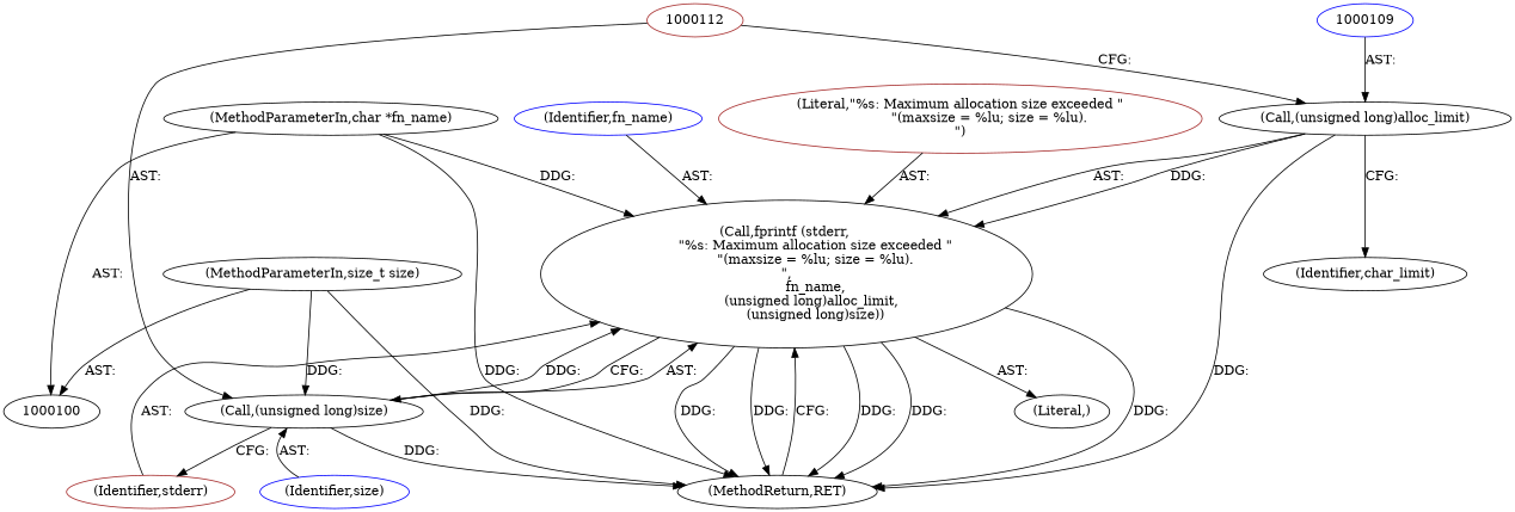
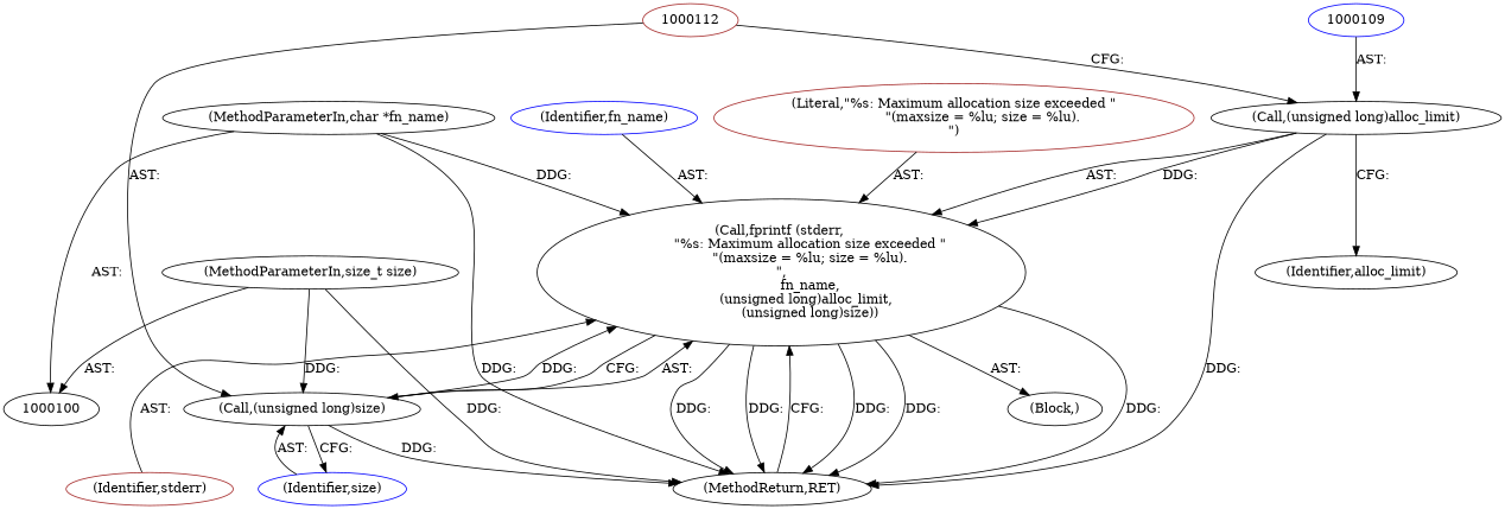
  digraph {
    node [color=black]
    n1 [label="(Call,fprintf (stderr, \n              \"%s: Maximum allocation size exceeded \"\n              \"(maxsize = %lu; size = %lu).\n\",\n              fn_name,\n             (unsigned long)alloc_limit, \n              (unsigned long)size))"]
    n2 [label="(Call,(unsigned long)size)"]
    n3 [label="(MethodReturn,RET)"]
-   n4 [label="(Literal,)"]
+   n4 [label="(Block,)"]
    n5 [color=blue label="(Identifier,size)"]
    n6 [label="(MethodParameterIn,char *fn_name)"]
    1000100
    n8 [label="(Call,(unsigned long)alloc_limit)"]
-   n9 [label="(Identifier,char_limit)"]
+   n9 [label="(Identifier,alloc_limit)"]
    n10 [label="(MethodParameterIn,size_t size)"]
    n11 [color=blue label="(Identifier,fn_name)"]
    n12 [color=brown label="(Identifier,stderr)"]
    n13 [color=brown label="(Literal,\"%s: Maximum allocation size exceeded \"\n              \"(maxsize = %lu; size = %lu).\n\")"]
    1000109 [color=blue]
    1000112 [color=brown]
    n1 -> n2 [label="CFG: "]
    n1 -> n3 [label="DDG: "]
    n1 -> n3 [label="DDG: "]
    n1 -> n3 [label="DDG: "]
    n1 -> n3 [label="DDG: "]
    n1 -> n3 [label="DDG: "]
    n1 -> n4 [label="AST: "]
    n2 -> n1 [label="AST: "]
    n2 -> n1 [label="DDG: "]
    n2 -> n3 [label="DDG: "]
-   n2 -> n12 [label="CFG: "]
+   n2 -> n5 [label="CFG: "]
    n3 -> n1 [label="CFG: "]
    n5 -> n2 [label="AST: "]
    n6 -> n1 [label="DDG: "]
    n6 -> n3 [label="DDG: "]
    n6 -> 1000100 [label="AST: "]
    n8 -> n1 [label="AST: "]
    n8 -> n1 [label="DDG: "]
    n8 -> n3 [label="DDG: "]
    n8 -> n9 [label="CFG: "]
    n10 -> n2 [label="DDG: "]
    n10 -> n3 [label="DDG: "]
    n10 -> 1000100 [label="AST: "]
    n11 -> n1 [label="AST: "]
    n12 -> n1 [label="AST: "]
    n13 -> n1 [label="AST: "]
    1000109 -> n8 [label="AST: "]
    1000112 -> n2 [label="AST: "]
    1000112 -> n8 [label="CFG: "]
  }
